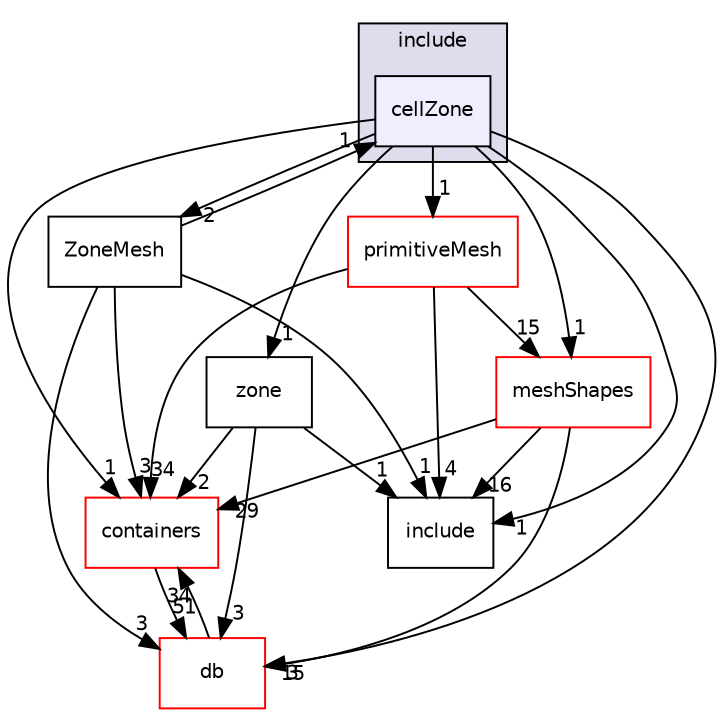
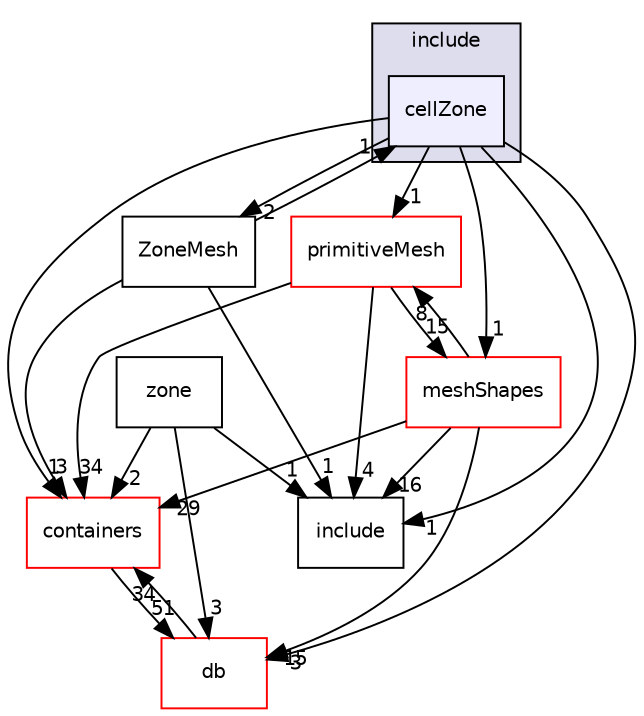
  digraph {
    compound=true
    node [fontname=Helvetica fontsize=10 shape=box]
    edge [headlabel=1 labeldistance=1.5 labelfontname=Helvetica labelfontsize=10]
    n1 [fillcolor="#eeeeff" label=cellZone pencolor=black style=filled]
    n2 [label=zone]
    n3 [color=red label=containers]
    n4 [color=red label=primitiveMesh]
    n5 [label=ZoneMesh]
    n6 [color=red label=db]
    n7 [color=red label=meshShapes]
    n8 [label=include]
    subgraph cluster_1 {
      bgcolor="#ddddee"
      fontname=Helvetica
      fontsize=10
      label=include
      pencolor=black
      n1
    }
-   n1 -> n2
    n1 -> n3
    n1 -> n4
    n1 -> n5 [headlabel=2]
    n1 -> n6 [headlabel=3]
    n1 -> n7
    n1 -> n8
    n2 -> n3 [headlabel=2]
    n2 -> n6 [headlabel=3]
    n2 -> n8
    n3 -> n6 [headlabel=51]
    n4 -> n3 [headlabel=34]
    n4 -> n7 [headlabel=15]
    n4 -> n8 [headlabel=4]
    n5 -> n1
    n5 -> n3 [headlabel=3]
-   n5 -> n6 [headlabel=3]
    n5 -> n8
    n6 -> n3 [headlabel=34]
    n7 -> n3 [headlabel=29]
+   n7 -> n4 [headlabel=8]
    n7 -> n6 [headlabel=15]
    n7 -> n8 [headlabel=16]
  }
